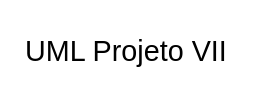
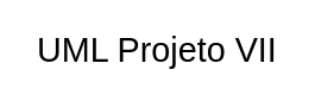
  <mxCell id="0" />
  <mxCell id="1" parent="0" />
- <mxCell id="2" value="UML Projeto VII" style="text;html=1;strokeColor=none;fillColor=none;align=center;verticalAlign=middle;whiteSpace=wrap;rounded=0;fontSize=48;" parent="1" vertex="1"><mxGeometry x="10" y="35" width="400" height="100" as="geometry" /></mxCell>
+ <mxCell id="2" value="UML Projeto VII" style="text;html=1;strokeColor=none;fillColor=none;align=center;verticalAlign=middle;whiteSpace=wrap;rounded=0;fontSize=48;" parent="1" vertex="1"><mxGeometry x="20" y="20" width="400" height="100" as="geometry" /></mxCell>
